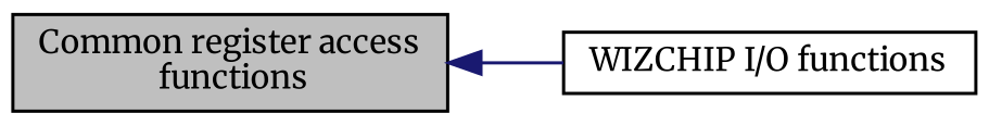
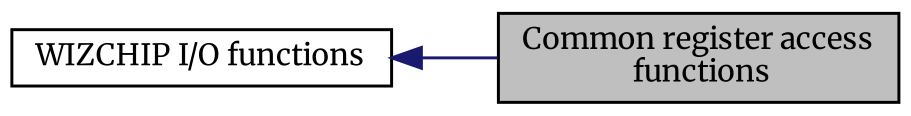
  digraph {
    rankdir=LR
    fontname=Merriweather
    node [color=black fontname=Merriweather fontsize=10 shape=record style=filled]
    n1 [fillcolor=white height=0.2 label="WIZCHIP I/O functions" width=0.4]
    n2 [fillcolor=grey75 fontcolor=black height=0.2 label="Common register access\l functions" width=0.4]
-   n2 -> n1 [color=midnightblue dir=back fontname=Merriweather fontsize=10 labelfontname=Helvetica labelfontsize=10 shape=plaintext style=solid]
+   n1 -> n2 [color=midnightblue dir=back fontname=Merriweather fontsize=10 labelfontname=Helvetica labelfontsize=10 shape=plaintext style=solid]
  }
